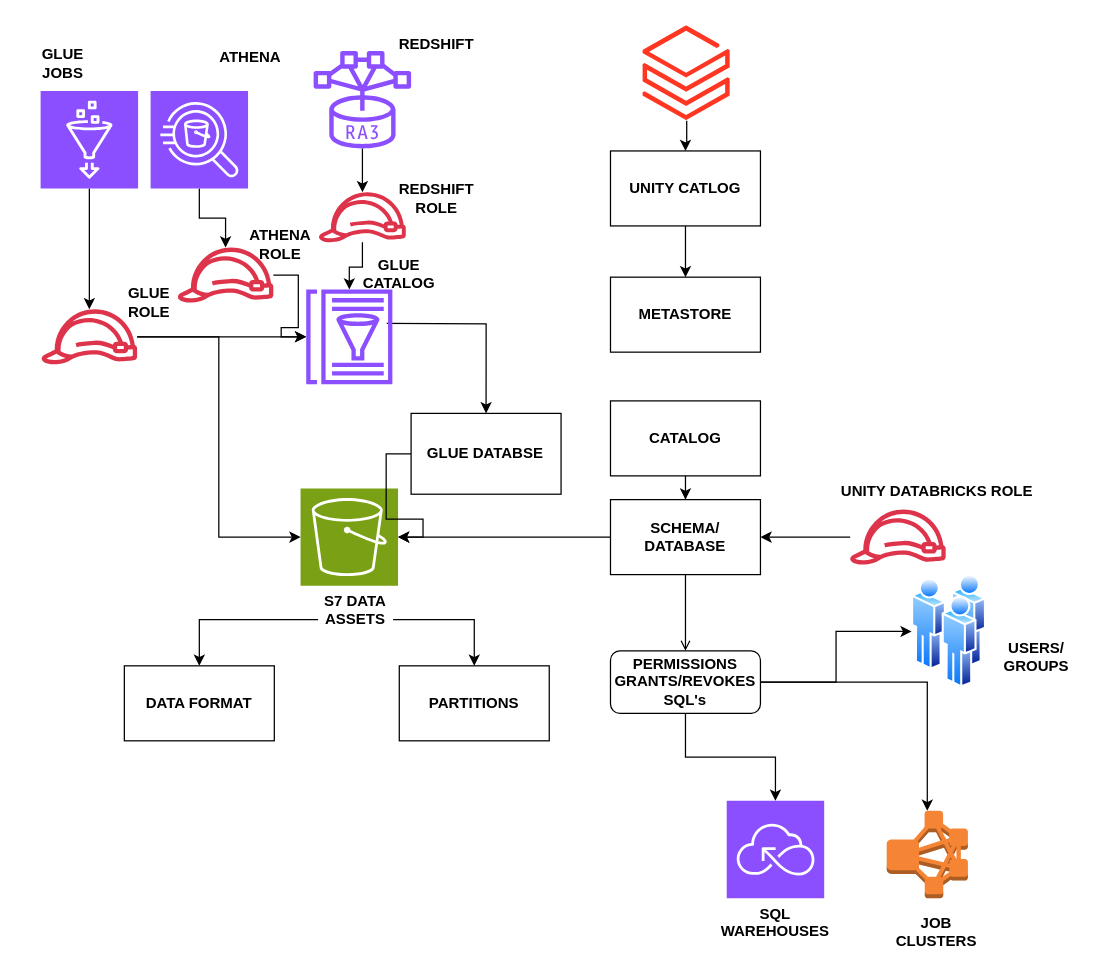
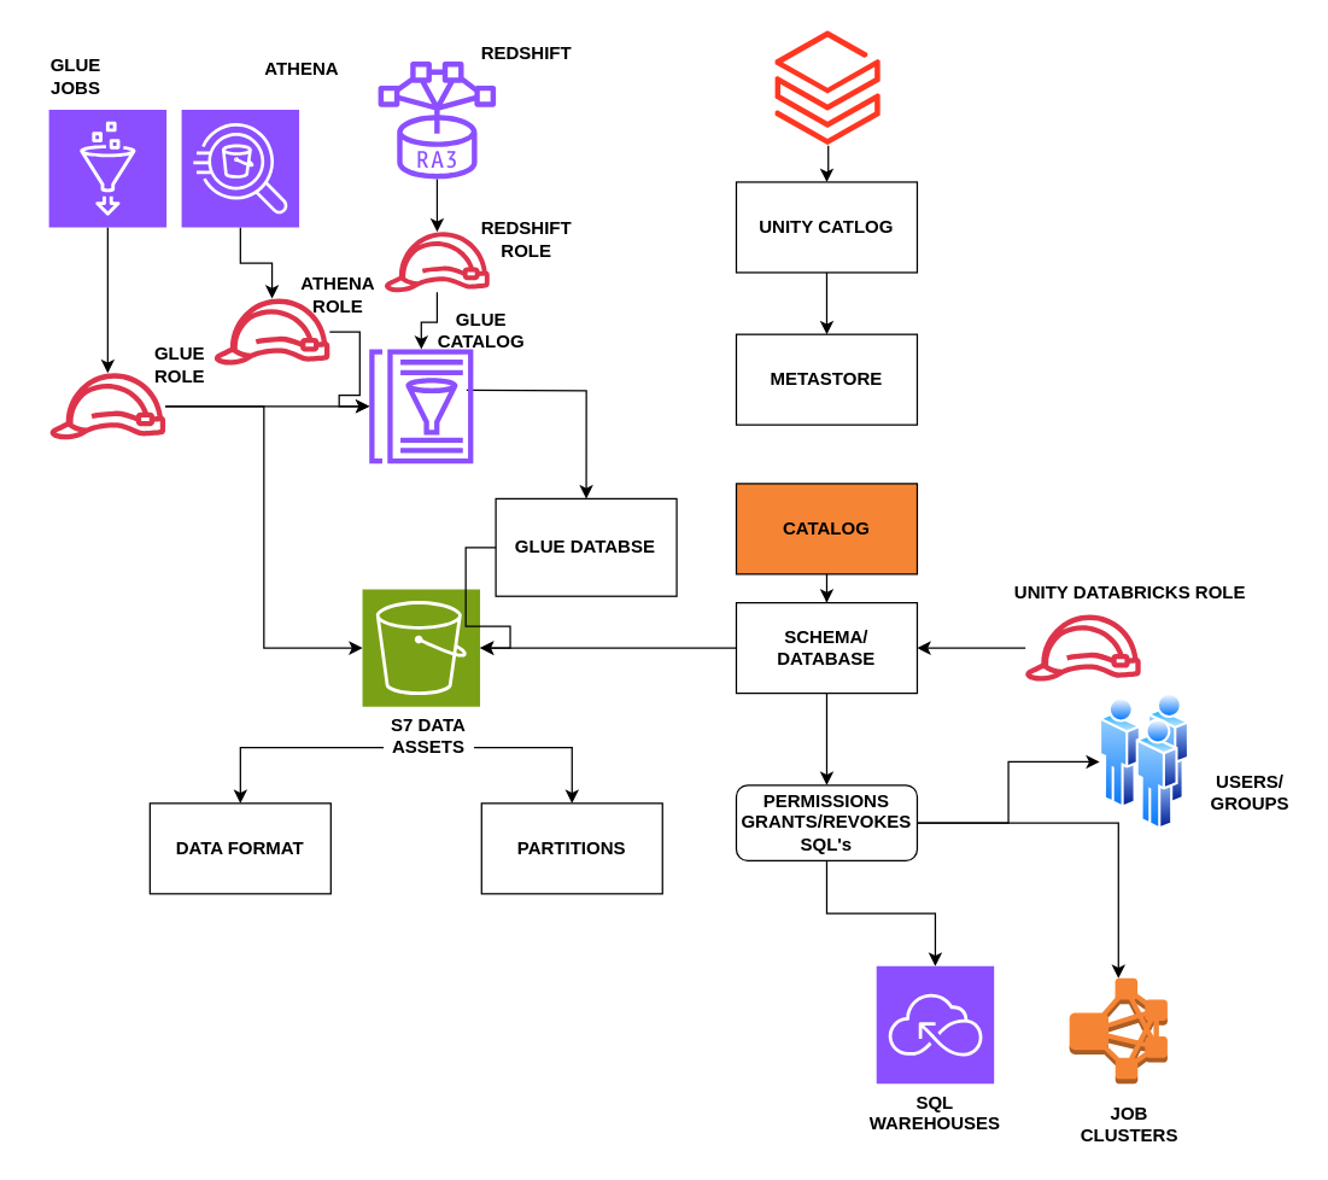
  <mxCell id="0" />
  <mxCell id="1" parent="0" />
  <mxCell id="2" value="" style="edgeStyle=orthogonalEdgeStyle;rounded=0;orthogonalLoop=1;jettySize=auto;html=1;" edge="1" parent="1" source="3" target="13"><mxGeometry relative="1" as="geometry" /></mxCell>
  <mxCell id="3" value="" style="sketch=0;points=[[0,0,0],[0.25,0,0],[0.5,0,0],[0.75,0,0],[1,0,0],[0,1,0],[0.25,1,0],[0.5,1,0],[0.75,1,0],[1,1,0],[0,0.25,0],[0,0.5,0],[0,0.75,0],[1,0.25,0],[1,0.5,0],[1,0.75,0]];outlineConnect=0;fontColor=#232F3E;fillColor=#8C4FFF;strokeColor=#ffffff;dashed=0;verticalLabelPosition=bottom;verticalAlign=top;align=center;html=1;fontSize=12;fontStyle=0;aspect=fixed;shape=mxgraph.aws4.resourceIcon;resIcon=mxgraph.aws4.glue;" vertex="1" parent="1"><mxGeometry x="32" y="72" width="78" height="78" as="geometry" /></mxCell>
  <mxCell id="4" style="edgeStyle=orthogonalEdgeStyle;rounded=0;orthogonalLoop=1;jettySize=auto;html=1;" edge="1" parent="1" source="5" target="15"><mxGeometry relative="1" as="geometry" /></mxCell>
  <mxCell id="5" value="" style="sketch=0;points=[[0,0,0],[0.25,0,0],[0.5,0,0],[0.75,0,0],[1,0,0],[0,1,0],[0.25,1,0],[0.5,1,0],[0.75,1,0],[1,1,0],[0,0.25,0],[0,0.5,0],[0,0.75,0],[1,0.25,0],[1,0.5,0],[1,0.75,0]];outlineConnect=0;fontColor=#232F3E;fillColor=#8C4FFF;strokeColor=#ffffff;dashed=0;verticalLabelPosition=bottom;verticalAlign=top;align=center;html=1;fontSize=12;fontStyle=0;aspect=fixed;shape=mxgraph.aws4.resourceIcon;resIcon=mxgraph.aws4.athena;" vertex="1" parent="1"><mxGeometry x="120" y="72" width="78" height="78" as="geometry" /></mxCell>
  <mxCell id="6" value="" style="edgeStyle=orthogonalEdgeStyle;rounded=0;orthogonalLoop=1;jettySize=auto;html=1;entryX=0.5;entryY=0;entryDx=0;entryDy=0;" edge="1" parent="1" target="31"><mxGeometry relative="1" as="geometry"><mxPoint x="389.53" y="257.915" as="targetPoint" /><mxPoint x="308.998" y="257.9" as="sourcePoint" /></mxGeometry></mxCell>
  <mxCell id="7" value="" style="sketch=0;outlineConnect=0;fontColor=#232F3E;gradientColor=none;fillColor=#8C4FFF;strokeColor=none;dashed=0;verticalLabelPosition=bottom;verticalAlign=top;align=center;html=1;fontSize=12;fontStyle=0;aspect=fixed;pointerEvents=1;shape=mxgraph.aws4.glue_data_catalog;" vertex="1" parent="1"><mxGeometry x="244" y="230.83" width="70" height="75.83" as="geometry" /></mxCell>
  <mxCell id="8" style="edgeStyle=orthogonalEdgeStyle;rounded=0;orthogonalLoop=1;jettySize=auto;html=1;" edge="1" parent="1" source="9" target="17"><mxGeometry relative="1" as="geometry" /></mxCell>
  <mxCell id="9" value="" style="sketch=0;outlineConnect=0;fontColor=#232F3E;gradientColor=none;fillColor=#8C4FFF;strokeColor=none;dashed=0;verticalLabelPosition=bottom;verticalAlign=top;align=center;html=1;fontSize=12;fontStyle=0;aspect=fixed;pointerEvents=1;shape=mxgraph.aws4.redshift_ra3;" vertex="1" parent="1"><mxGeometry x="250.45" y="40" width="78" height="78" as="geometry" /></mxCell>
  <mxCell id="10" value="" style="sketch=0;points=[[0,0,0],[0.25,0,0],[0.5,0,0],[0.75,0,0],[1,0,0],[0,1,0],[0.25,1,0],[0.5,1,0],[0.75,1,0],[1,1,0],[0,0.25,0],[0,0.5,0],[0,0.75,0],[1,0.25,0],[1,0.5,0],[1,0.75,0]];outlineConnect=0;fontColor=#232F3E;fillColor=#7AA116;strokeColor=#ffffff;dashed=0;verticalLabelPosition=bottom;verticalAlign=top;align=center;html=1;fontSize=12;fontStyle=0;aspect=fixed;shape=mxgraph.aws4.resourceIcon;resIcon=mxgraph.aws4.s3;" vertex="1" parent="1"><mxGeometry x="240" y="390" width="78" height="78" as="geometry" /></mxCell>
  <mxCell id="11" style="edgeStyle=orthogonalEdgeStyle;rounded=0;orthogonalLoop=1;jettySize=auto;html=1;" edge="1" parent="1" source="13" target="7"><mxGeometry relative="1" as="geometry" /></mxCell>
  <mxCell id="12" style="edgeStyle=orthogonalEdgeStyle;rounded=0;orthogonalLoop=1;jettySize=auto;html=1;entryX=0;entryY=0.5;entryDx=0;entryDy=0;entryPerimeter=0;" edge="1" parent="1" source="13" target="10"><mxGeometry relative="1" as="geometry"><mxPoint x="239" y="390" as="targetPoint" /></mxGeometry></mxCell>
  <mxCell id="13" value="" style="sketch=0;outlineConnect=0;fontColor=#232F3E;gradientColor=none;fillColor=#DD344C;strokeColor=none;dashed=0;verticalLabelPosition=bottom;verticalAlign=top;align=center;html=1;fontSize=12;fontStyle=0;aspect=fixed;pointerEvents=1;shape=mxgraph.aws4.role;" vertex="1" parent="1"><mxGeometry x="32" y="246.74" width="78" height="44" as="geometry" /></mxCell>
  <mxCell id="14" value="" style="edgeStyle=orthogonalEdgeStyle;rounded=0;orthogonalLoop=1;jettySize=auto;html=1;" edge="1" parent="1" source="15" target="7"><mxGeometry relative="1" as="geometry" /></mxCell>
  <mxCell id="15" value="" style="sketch=0;outlineConnect=0;fontColor=#232F3E;gradientColor=none;fillColor=#DD344C;strokeColor=none;dashed=0;verticalLabelPosition=bottom;verticalAlign=top;align=center;html=1;fontSize=12;fontStyle=0;aspect=fixed;pointerEvents=1;shape=mxgraph.aws4.role;" vertex="1" parent="1"><mxGeometry x="141" y="197.33" width="78" height="44" as="geometry" /></mxCell>
  <mxCell id="16" style="edgeStyle=orthogonalEdgeStyle;rounded=0;orthogonalLoop=1;jettySize=auto;html=1;" edge="1" parent="1" source="17" target="7"><mxGeometry relative="1" as="geometry" /></mxCell>
  <mxCell id="17" value="" style="sketch=0;outlineConnect=0;fontColor=#232F3E;gradientColor=none;fillColor=#DD344C;strokeColor=none;dashed=0;verticalLabelPosition=bottom;verticalAlign=top;align=center;html=1;fontSize=12;fontStyle=0;aspect=fixed;pointerEvents=1;shape=mxgraph.aws4.role;" vertex="1" parent="1"><mxGeometry x="254" y="153" width="70.91" height="40" as="geometry" /></mxCell>
  <mxCell id="18" value="" style="edgeStyle=orthogonalEdgeStyle;rounded=0;orthogonalLoop=1;jettySize=auto;html=1;" edge="1" parent="1" source="19" target="21"><mxGeometry relative="1" as="geometry" /></mxCell>
  <mxCell id="19" value="" style="image;aspect=fixed;html=1;points=[];align=center;fontSize=12;image=img/lib/azure2/analytics/Azure_Databricks.svg;" vertex="1" parent="1"><mxGeometry x="514" y="20" width="70" height="75.8" as="geometry" /></mxCell>
  <mxCell id="20" style="edgeStyle=orthogonalEdgeStyle;rounded=0;orthogonalLoop=1;jettySize=auto;html=1;" edge="1" parent="1" source="21" target="22"><mxGeometry relative="1" as="geometry" /></mxCell>
  <mxCell id="21" value="&lt;b&gt;UNITY CATLOG&lt;/b&gt;" style="rounded=0;whiteSpace=wrap;html=1;" vertex="1" parent="1"><mxGeometry x="488" y="120" width="120" height="60" as="geometry" /></mxCell>
  <mxCell id="22" value="&lt;b&gt;METASTORE&lt;/b&gt;" style="rounded=0;whiteSpace=wrap;html=1;" vertex="1" parent="1"><mxGeometry x="488" y="221" width="120" height="60" as="geometry" /></mxCell>
  <mxCell id="23" value="" style="edgeStyle=orthogonalEdgeStyle;rounded=0;orthogonalLoop=1;jettySize=auto;html=1;" edge="1" parent="1" source="24" target="26"><mxGeometry relative="1" as="geometry" /></mxCell>
- <mxCell id="24" value="&lt;b&gt;CATALOG&lt;/b&gt;" style="rounded=0;whiteSpace=wrap;html=1;" vertex="1" parent="1"><mxGeometry x="488" y="320" width="120" height="60" as="geometry" /></mxCell>
- <mxCell id="25" value="" style="edgeStyle=orthogonalEdgeStyle;rounded=0;orthogonalLoop=1;jettySize=auto;html=1;endArrow=open;" edge="1" parent="1" source="26" target="43"><mxGeometry relative="1" as="geometry" /></mxCell>
+ <mxCell id="24" value="&lt;b&gt;CATALOG&lt;/b&gt;" style="rounded=0;whiteSpace=wrap;html=1;fillColor=#f58534;" vertex="1" parent="1"><mxGeometry x="488" y="320" width="120" height="60" as="geometry" /></mxCell>
+ <mxCell id="25" value="" style="edgeStyle=orthogonalEdgeStyle;rounded=0;orthogonalLoop=1;jettySize=auto;html=1;" edge="1" parent="1" source="26" target="43"><mxGeometry relative="1" as="geometry" /></mxCell>
  <mxCell id="26" value="&lt;b&gt;SCHEMA/&lt;/b&gt;&lt;div&gt;&lt;b&gt;DATABASE&lt;/b&gt;&lt;/div&gt;" style="rounded=0;whiteSpace=wrap;html=1;" vertex="1" parent="1"><mxGeometry x="488" y="399" width="120" height="60" as="geometry" /></mxCell>
  <mxCell id="27" style="edgeStyle=orthogonalEdgeStyle;rounded=0;orthogonalLoop=1;jettySize=auto;html=1;entryX=1;entryY=0.5;entryDx=0;entryDy=0;entryPerimeter=0;" edge="1" parent="1" source="26" target="10"><mxGeometry relative="1" as="geometry" /></mxCell>
  <mxCell id="28" value="" style="edgeStyle=orthogonalEdgeStyle;rounded=0;orthogonalLoop=1;jettySize=auto;html=1;" edge="1" parent="1" source="29" target="26"><mxGeometry relative="1" as="geometry" /></mxCell>
  <mxCell id="29" value="" style="sketch=0;outlineConnect=0;fontColor=#232F3E;gradientColor=none;fillColor=#DD344C;strokeColor=none;dashed=0;verticalLabelPosition=bottom;verticalAlign=top;align=center;html=1;fontSize=12;fontStyle=0;aspect=fixed;pointerEvents=1;shape=mxgraph.aws4.role;" vertex="1" parent="1"><mxGeometry x="679" y="407" width="78" height="44" as="geometry" /></mxCell>
  <mxCell id="30" style="edgeStyle=orthogonalEdgeStyle;rounded=0;orthogonalLoop=1;jettySize=auto;html=1;" edge="1" parent="1" source="31" target="10"><mxGeometry relative="1" as="geometry" /></mxCell>
  <mxCell id="31" value="&lt;b&gt;GLUE DATABSE&lt;/b&gt;" style="rounded=0;whiteSpace=wrap;html=1;" vertex="1" parent="1"><mxGeometry x="328.45" y="330" width="120" height="64.67" as="geometry" /></mxCell>
  <mxCell id="32" value="&lt;b&gt;GLUE CATALOG&lt;/b&gt;&lt;div&gt;&lt;br&gt;&lt;/div&gt;" style="text;html=1;align=center;verticalAlign=middle;whiteSpace=wrap;rounded=0;" vertex="1" parent="1"><mxGeometry x="289" y="211.33" width="60" height="30" as="geometry" /></mxCell>
  <mxCell id="33" style="edgeStyle=orthogonalEdgeStyle;rounded=0;orthogonalLoop=1;jettySize=auto;html=1;" edge="1" parent="1" source="35" target="37"><mxGeometry relative="1" as="geometry" /></mxCell>
  <mxCell id="34" style="edgeStyle=orthogonalEdgeStyle;rounded=0;orthogonalLoop=1;jettySize=auto;html=1;" edge="1" parent="1" source="35" target="36"><mxGeometry relative="1" as="geometry" /></mxCell>
  <mxCell id="35" value="&lt;b&gt;S7 DATA ASSETS&lt;/b&gt;&lt;div&gt;&lt;br&gt;&lt;/div&gt;" style="text;html=1;align=center;verticalAlign=middle;whiteSpace=wrap;rounded=0;" vertex="1" parent="1"><mxGeometry x="254" y="480" width="60" height="30" as="geometry" /></mxCell>
  <mxCell id="36" value="&lt;b&gt;DATA FORMAT&lt;/b&gt;" style="rounded=0;whiteSpace=wrap;html=1;" vertex="1" parent="1"><mxGeometry x="99" y="532" width="120" height="60" as="geometry" /></mxCell>
  <mxCell id="37" value="&lt;b&gt;PARTITIONS&lt;/b&gt;" style="rounded=0;whiteSpace=wrap;html=1;" vertex="1" parent="1"><mxGeometry y="532" width="120" height="60" as="geometry" x="319" /></mxCell>
  <mxCell id="38" value="&lt;b&gt;ATHENA&lt;/b&gt;" style="text;html=1;align=center;verticalAlign=middle;whiteSpace=wrap;rounded=0;" vertex="1" parent="1"><mxGeometry x="170" y="30" width="60" height="30" as="geometry" /></mxCell>
  <mxCell id="39" value="&lt;b&gt;GLUE JOBS&lt;/b&gt;" style="text;html=1;align=center;verticalAlign=middle;whiteSpace=wrap;rounded=0;" vertex="1" parent="1"><mxGeometry x="20" y="35" width="60" height="30" as="geometry" /></mxCell>
  <mxCell id="40" value="&lt;b&gt;REDSHIFT&lt;/b&gt;" style="text;html=1;align=center;verticalAlign=middle;whiteSpace=wrap;rounded=0;" vertex="1" parent="1"><mxGeometry y="20" width="60" height="30" as="geometry" x="319" /></mxCell>
  <mxCell id="41" style="edgeStyle=orthogonalEdgeStyle;rounded=0;orthogonalLoop=1;jettySize=auto;html=1;entryX=0;entryY=0.5;entryDx=0;entryDy=0;" edge="1" parent="1" source="43" target="44"><mxGeometry relative="1" as="geometry" /></mxCell>
  <mxCell id="42" style="edgeStyle=orthogonalEdgeStyle;rounded=0;orthogonalLoop=1;jettySize=auto;html=1;" edge="1" parent="1" source="43" target="51"><mxGeometry relative="1" as="geometry" /></mxCell>
  <mxCell id="43" value="&lt;b&gt;PERMISSIONS&lt;/b&gt;&lt;div&gt;&lt;b&gt;GRANTS/REVOKES&lt;/b&gt;&lt;/div&gt;&lt;div&gt;&lt;b&gt;SQL's&lt;/b&gt;&lt;/div&gt;" style="rounded=1;whiteSpace=wrap;html=1;" vertex="1" parent="1"><mxGeometry x="488" y="520" width="120" height="50" as="geometry" /></mxCell>
  <mxCell id="44" value="" style="image;aspect=fixed;perimeter=ellipsePerimeter;html=1;align=center;shadow=0;dashed=0;spacingTop=3;image=img/lib/active_directory/users.svg;" vertex="1" parent="1"><mxGeometry x="729" y="459" width="60" height="90.91" as="geometry" /></mxCell>
  <mxCell id="45" value="&lt;b&gt;USERS/ GROUPS&lt;/b&gt;" style="text;html=1;align=center;verticalAlign=middle;whiteSpace=wrap;rounded=0;" vertex="1" parent="1"><mxGeometry x="799" y="510" width="60" height="30" as="geometry" /></mxCell>
  <mxCell id="46" value="&lt;b&gt;REDSHIFT ROLE&lt;/b&gt;" style="text;html=1;align=center;verticalAlign=middle;whiteSpace=wrap;rounded=0;" vertex="1" parent="1"><mxGeometry y="143" width="60" height="30" as="geometry" x="319" /></mxCell>
  <mxCell id="47" value="&lt;b&gt;GLUE ROLE&lt;/b&gt;" style="text;html=1;align=center;verticalAlign=middle;whiteSpace=wrap;rounded=0;" vertex="1" parent="1"><mxGeometry x="89" y="221" width="60" height="39" as="geometry" /></mxCell>
  <mxCell id="48" value="&lt;b&gt;ATHENA ROLE&lt;/b&gt;" style="text;html=1;align=center;verticalAlign=middle;whiteSpace=wrap;rounded=0;" vertex="1" parent="1"><mxGeometry x="194" y="180" width="60" height="30" as="geometry" /></mxCell>
  <mxCell id="49" value="&lt;b&gt;UNITY DATABRICKS ROLE&lt;/b&gt;" style="text;html=1;align=center;verticalAlign=middle;resizable=0;points=[];autosize=1;strokeColor=none;fillColor=none;" vertex="1" parent="1"><mxGeometry x="659" y="378" width="180" height="30" as="geometry" /></mxCell>
  <mxCell id="50" value="" style="sketch=0;points=[[0,0,0],[0.25,0,0],[0.5,0,0],[0.75,0,0],[1,0,0],[0,1,0],[0.25,1,0],[0.5,1,0],[0.75,1,0],[1,1,0],[0,0.25,0],[0,0.5,0],[0,0.75,0],[1,0.25,0],[1,0.5,0],[1,0.75,0]];outlineConnect=0;fontColor=#232F3E;fillColor=#8C4FFF;strokeColor=#ffffff;dashed=0;verticalLabelPosition=bottom;verticalAlign=top;align=center;html=1;fontSize=12;fontStyle=0;aspect=fixed;shape=mxgraph.aws4.resourceIcon;resIcon=mxgraph.aws4.serverless;" vertex="1" parent="1"><mxGeometry x="581" y="640" width="78" height="78" as="geometry" /></mxCell>
  <mxCell id="51" value="" style="outlineConnect=0;dashed=0;verticalLabelPosition=bottom;verticalAlign=top;align=center;html=1;shape=mxgraph.aws3.emr_cluster;fillColor=#F58534;gradientColor=none;" vertex="1" parent="1"><mxGeometry x="709" y="648" width="65" height="70" as="geometry" /></mxCell>
  <mxCell id="52" style="edgeStyle=orthogonalEdgeStyle;rounded=0;orthogonalLoop=1;jettySize=auto;html=1;exitX=0.5;exitY=1;exitDx=0;exitDy=0;entryX=0.5;entryY=0;entryDx=0;entryDy=0;entryPerimeter=0;" edge="1" parent="1" source="43" target="50"><mxGeometry relative="1" as="geometry" /></mxCell>
  <mxCell id="53" value="&lt;b&gt;SQL WAREHOUSES&lt;/b&gt;&lt;div&gt;&lt;b&gt;&lt;br&gt;&lt;/b&gt;&lt;/div&gt;" style="text;html=1;align=center;verticalAlign=middle;whiteSpace=wrap;rounded=0;" vertex="1" parent="1"><mxGeometry x="590" y="730" width="60" height="30" as="geometry" /></mxCell>
  <mxCell id="54" value="&lt;b&gt;JOB CLUSTERS&lt;/b&gt;" style="text;html=1;align=center;verticalAlign=middle;whiteSpace=wrap;rounded=0;" vertex="1" parent="1"><mxGeometry x="719" y="730" width="60" height="30" as="geometry" /></mxCell>
